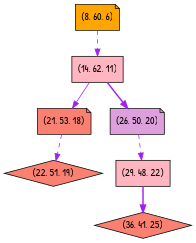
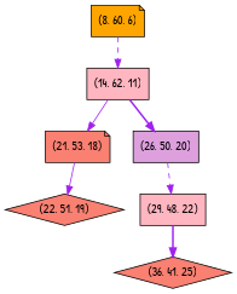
  digraph {
    fontname="Patrick Hand"
    node [fillcolor=salmon fontname="Patrick Hand" shape=box style=filled]
    edge [color=purple fontname="Patrick Hand" style=dashed]
    n1 [fillcolor=orange label="(8, 60, 6)" shape=note]
    "(14, 62, 11)" [fillcolor=lightpink]
    "(21, 53, 18)" [shape=note]
-   "(26, 50, 20)" [fillcolor=plum shape=note]
+   "(26, 50, 20)" [fillcolor=plum]
    "(22, 51, 19)" [shape=diamond]
    "(29, 48, 22)" [fillcolor=lightpink]
    "(36, 41, 25)" [shape=diamond]
    n1 -> "(14, 62, 11)"
    "(14, 62, 11)" -> "(21, 53, 18)" [style=solid]
    "(14, 62, 11)" -> "(26, 50, 20)" [style=bold]
-   "(21, 53, 18)" -> "(22, 51, 19)"
+   "(21, 53, 18)" -> "(22, 51, 19)" [style=solid]
    "(26, 50, 20)" -> "(29, 48, 22)"
    "(29, 48, 22)" -> "(36, 41, 25)" [style=bold]
  }
